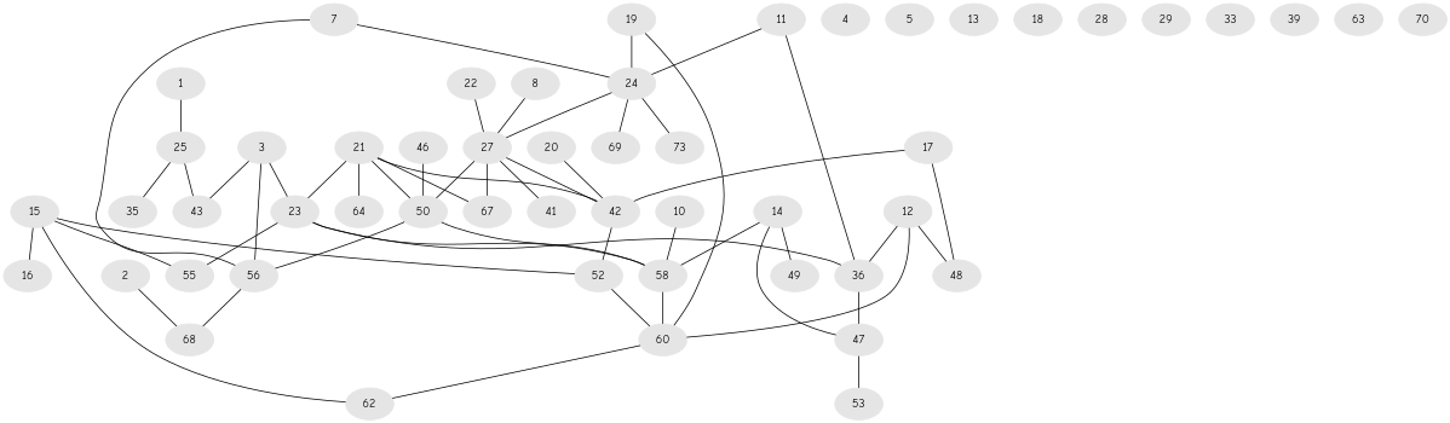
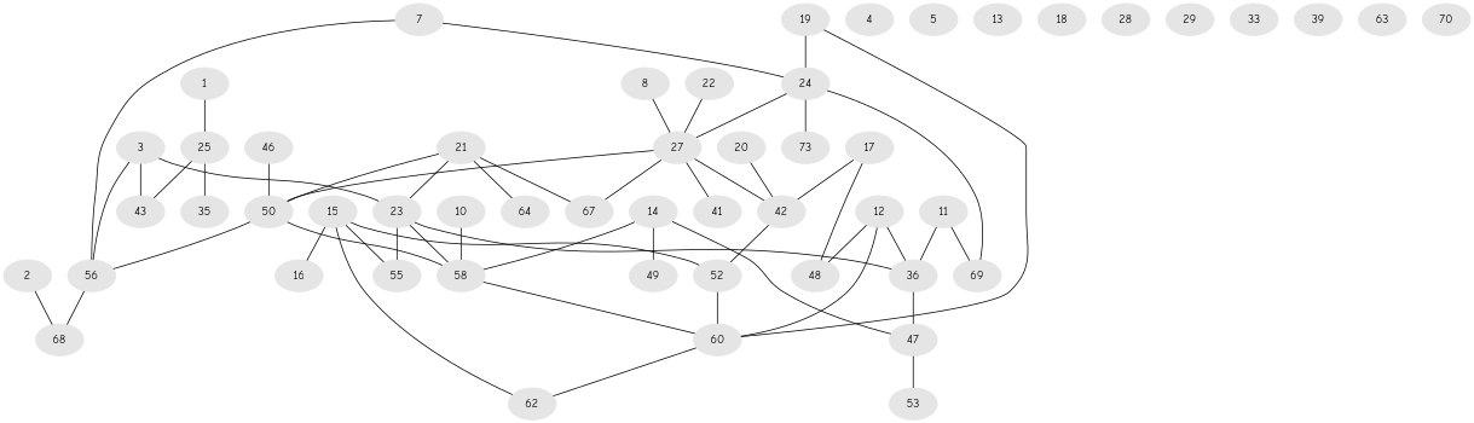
  graph {
    fontname="Comic Neue"
    node [color=gray90 fontname="Comic Neue" style=filled]
    edge [fontname="Comic Neue"]
    1 [super="+38"]
    25 [super="+32"]
    43
    35
    2 [super="+9"]
    68 [super="+72"]
    3 [super="+61"]
    23 [super="+40"]
    56 [super="+66"]
    58 [super="+78"]
    36 [super="+45"]
    55
    4 [super="+26"]
    5
    7 [super="+57"]
    24 [super="+37"]
    27 [super="+51"]
    69
    73
    42 [super="+64"]
    50 [super="+54"]
    67 [super="+71"]
    41
    8
    10 [super="+77"]
    60 [super="+65"]
    11 [super="+75"]
    47 [super="+74"]
    12 [super="+30"]
    48
    62 [super="+76"]
    13
    14 [super="+59"]
    49
    53
    15 [super="+44"]
    16
    52
    17
    18
    19
    20
    21 [super="+31"]
    n44 [label=64]
    22
    28
    29
    33
    39
    46
    63
    70
    1 -- 25
    25 -- 43
    25 -- 35
    2 -- 68
    3 -- 43
    3 -- 23 [weight=2]
    3 -- 56
    23 -- 58
    23 -- 36
    23 -- 55
    56 -- 68
    58 -- 60
    36 -- 47 [weight=2]
    7 -- 56
    7 -- 24
    24 -- 27
    24 -- 69
    24 -- 73
    27 -- 42
    27 -- 50
    27 -- 67
    27 -- 41
    42 -- 52
    50 -- 56
    50 -- 58
    8 -- 27
    10 -- 58
    60 -- 62
    11 -- 36
-   11 -- 24
+   11 -- 69
    47 -- 53
    12 -- 36
    12 -- 60
    12 -- 48
    14 -- 58
    14 -- 47
    14 -- 49
    15 -- 55
    15 -- 62
    15 -- 16
    15 -- 52
    52 -- 60
    17 -- 42
    17 -- 48
    19 -- 24 [weight=2]
    19 -- 60
    20 -- 42
    21 -- 23
-   21 -- 42
    21 -- 50
    21 -- 67
    21 -- n44
    22 -- 27
    46 -- 50
  }
